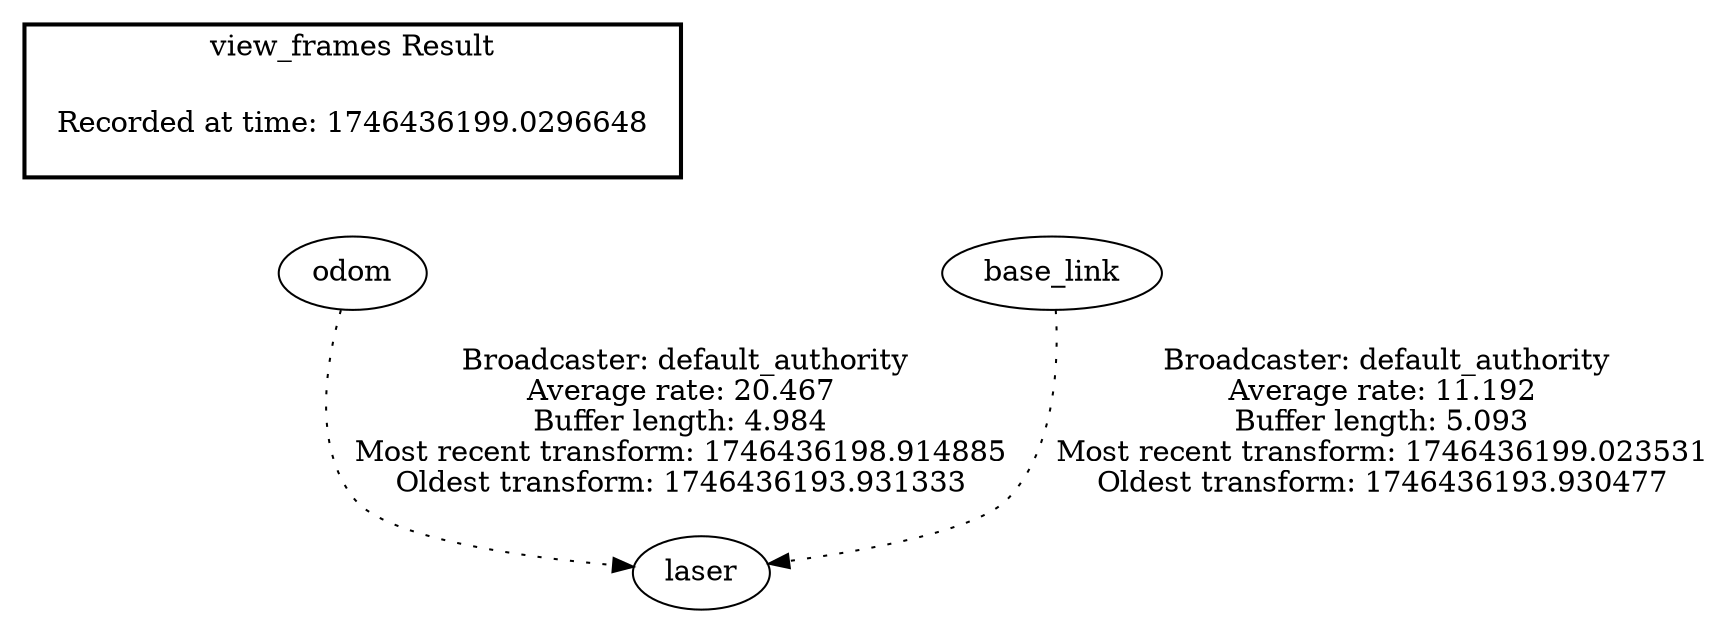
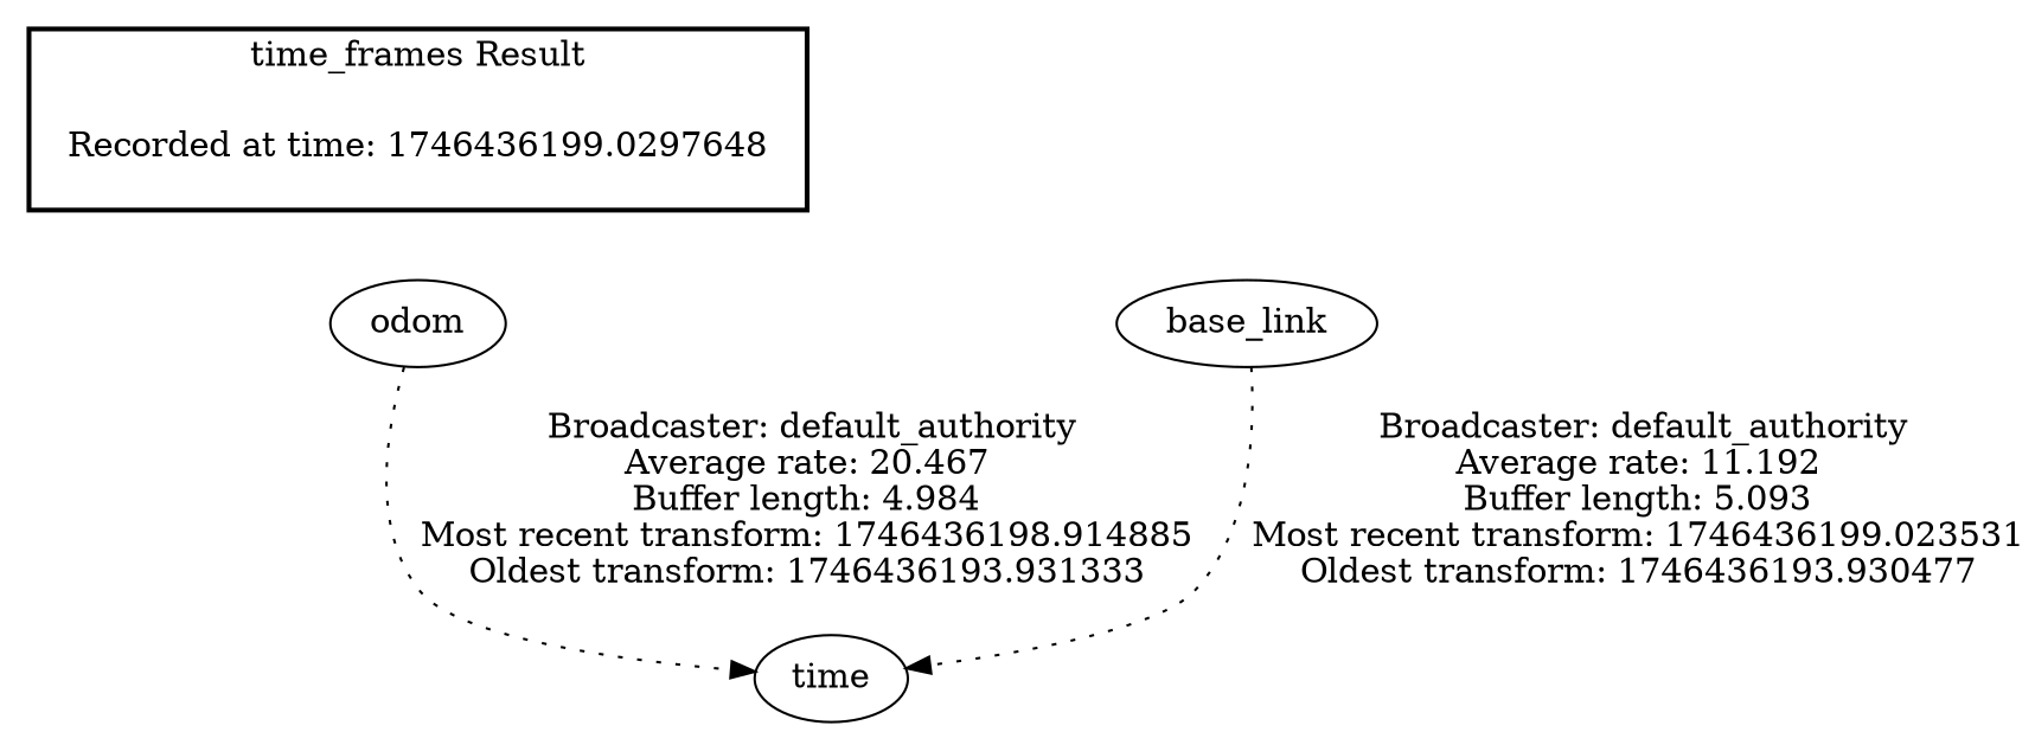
  digraph {
    edge [style=dotted]
-   "Recorded at time: 1746436199.0296648" [shape=plaintext]
+   "Recorded at time: 1746436199.0296648" [shape=plaintext label="Recorded at time: 1746436199.0297648"]
    odom
    base_link
-   laser
+   laser [label=time]
    subgraph cluster_1 {
      color=black
-     label="view_frames Result"
+     label="time_frames Result"
      style=bold
      "Recorded at time: 1746436199.0296648"
    }
    "Recorded at time: 1746436199.0296648" -> odom [style=invis]
    odom -> laser [label=" Broadcaster: default_authority\nAverage rate: 20.467\nBuffer length: 4.984\nMost recent transform: 1746436198.914885\nOldest transform: 1746436193.931333\n"]
    base_link -> laser [label=" Broadcaster: default_authority\nAverage rate: 11.192\nBuffer length: 5.093\nMost recent transform: 1746436199.023531\nOldest transform: 1746436193.930477\n"]
  }
